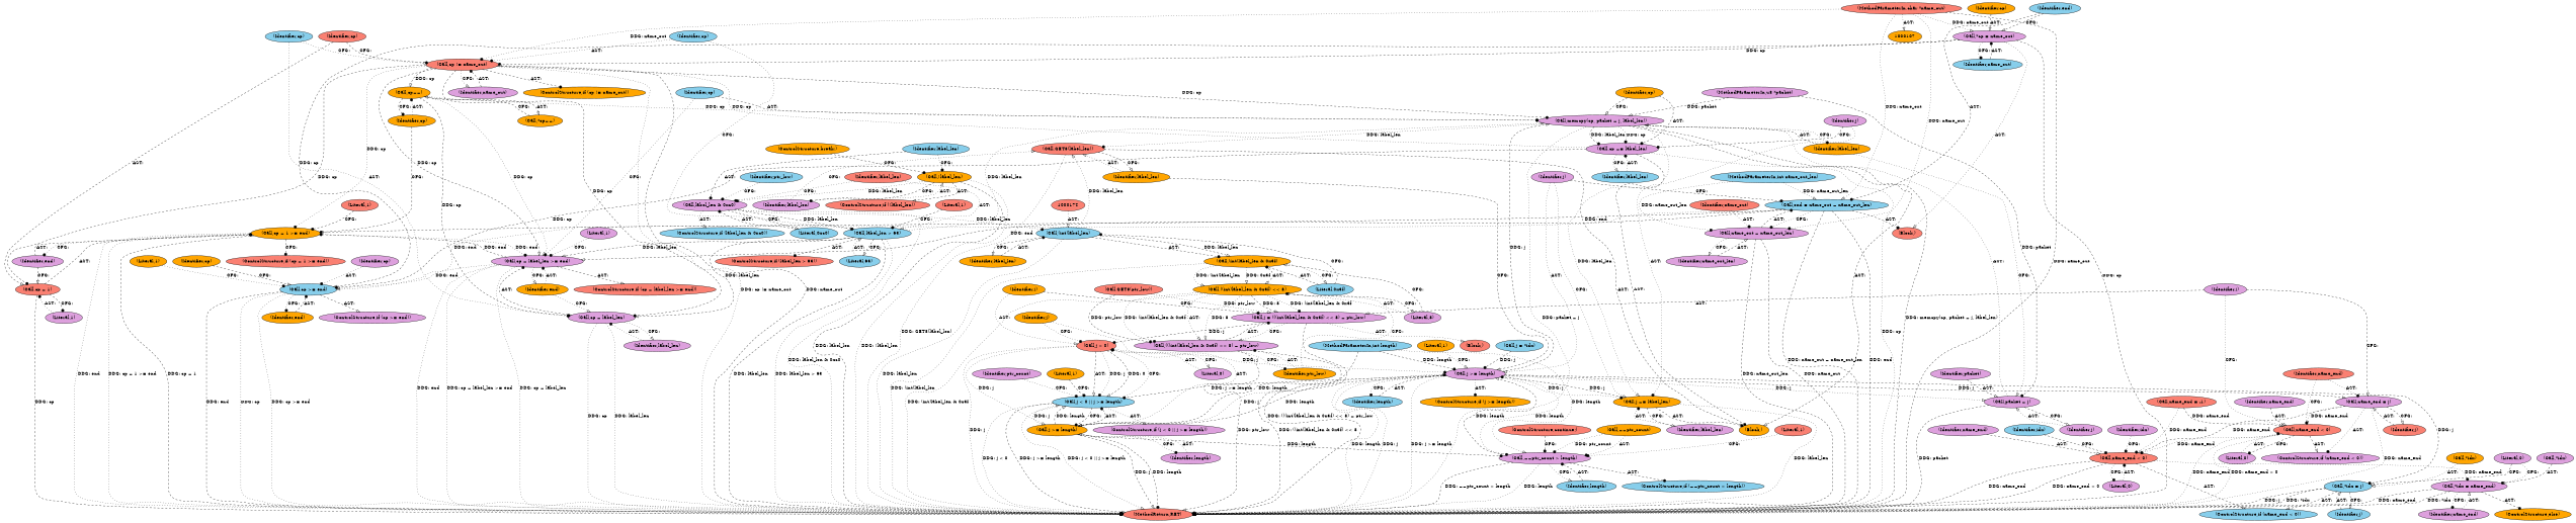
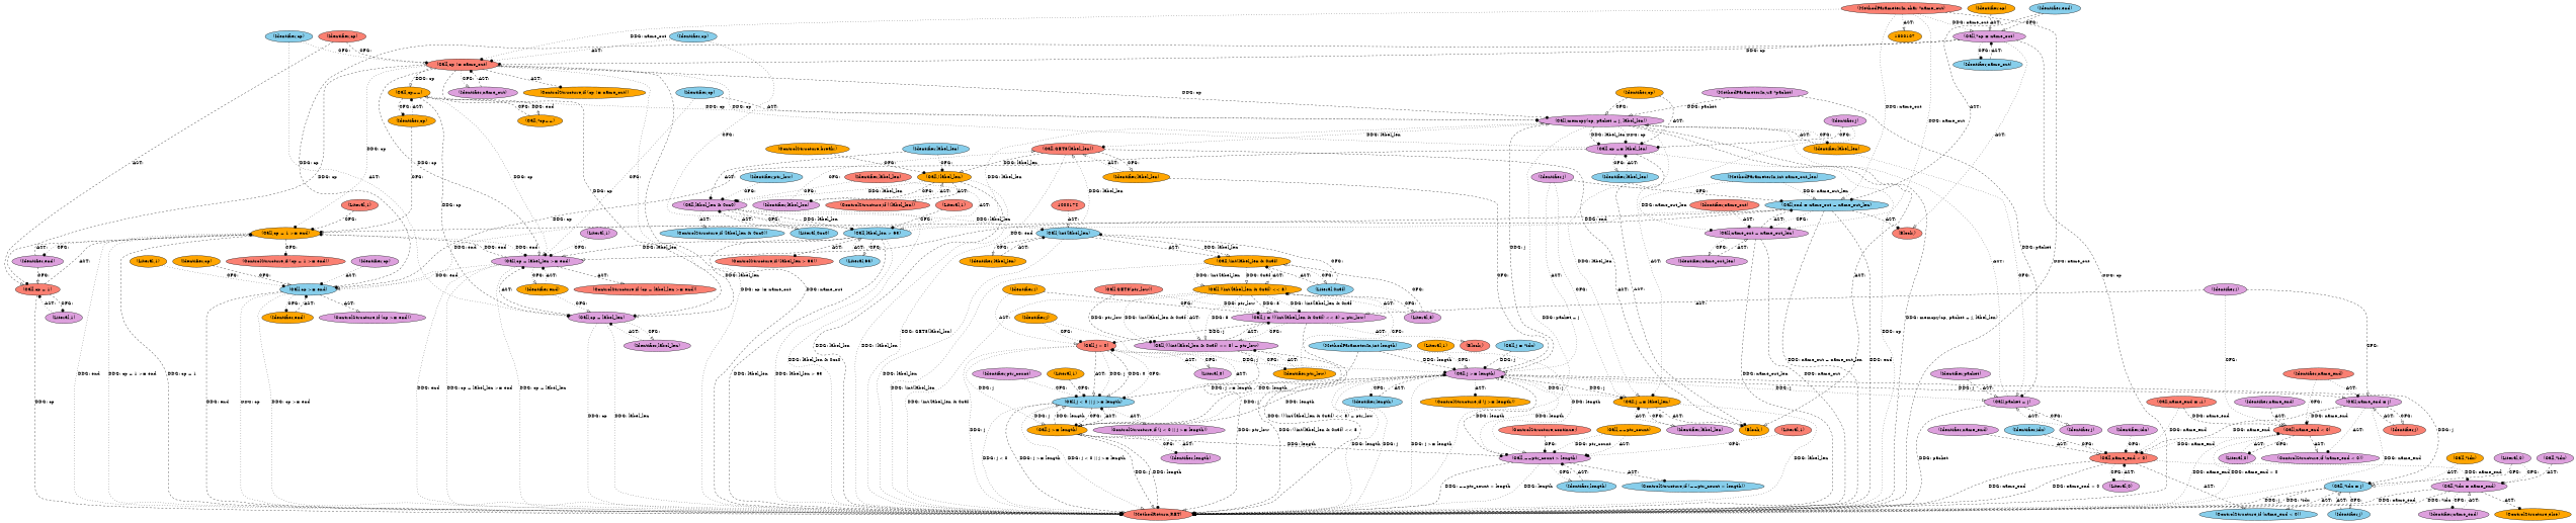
  digraph {
    node [fillcolor=plum style=filled]
    edge [arrowhead=dot style=dotted]
    n1 [fillcolor=salmon label="(MethodParameterIn,char *name_out)"]
    n2 [label="(Call,*cp = name_out)"]
    n3 [fillcolor=salmon label="(Call,cp != name_out)"]
    n4 [fillcolor=skyblue label="(Call,end = name_out + name_out_len)"]
    n5 [label="(Call,name_out + name_out_len)"]
    n6 [fillcolor=salmon label="(MethodReturn,RET)"]
    1000107 [fillcolor=orange]
    n8 [fillcolor=skyblue label="(Call,cp >= end)"]
    n9 [fillcolor=salmon label="(Block,)"]
    n10 [fillcolor=skyblue label="(Identifier,name_out)"]
    n11 [fillcolor=orange label="(Call,cp + 1 >= end)"]
    n12 [label="(Call,cp + label_len >= end)"]
    n13 [fillcolor=salmon label="(Call,cp + 1)"]
    n14 [fillcolor=orange label="(Call,cp++)"]
    n15 [label="(Call,cp + label_len)"]
    n16 [label="(Call,memcpy(cp, packet + j, label_len))"]
    n17 [label="(Identifier,name_out)"]
    n18 [fillcolor=orange label="(ControlStructure,if (cp != name_out))"]
    n19 [label="(Identifier,name_out_len)"]
    n20 [fillcolor=orange label="(Identifier,end)"]
    n21 [label="(ControlStructure,if (cp >= end))"]
    n22 [fillcolor=salmon label="(ControlStructure,if (cp + 1 >= end))"]
    n23 [label="(Identifier,end)"]
    n24 [fillcolor=salmon label="(ControlStructure,if (cp + label_len >= end))"]
    n25 [fillcolor=orange label="(Identifier,end)"]
    n26 [label="(Literal,1)"]
    n27 [fillcolor=orange label="(Identifier,cp)"]
    n28 [fillcolor=orange label="(Call,*cp++)"]
    n29 [label="(Identifier,label_len)"]
    n30 [fillcolor=salmon label="(Call,GET8(label_len))"]
    n31 [fillcolor=orange label="(Call,j += label_len)"]
    n32 [label="(Call,cp += label_len)"]
    n33 [fillcolor=orange label="(Block,)"]
    n34 [fillcolor=orange label="(Identifier,label_len)"]
    n35 [fillcolor=orange label="(Call,!label_len)"]
    n36 [fillcolor=orange label="(Identifier,label_len)"]
    n37 [label="(Call,j >= length)"]
    n38 [label="(Identifier,label_len)"]
    n39 [fillcolor=skyblue label="(Identifier,label_len)"]
    n40 [label="(Call,packet + j)"]
    n41 [label="(Call,label_len & 0xc0)"]
    n42 [label="(Identifier,label_len)"]
    n43 [fillcolor=salmon label="(ControlStructure,if (!label_len))"]
    n44 [fillcolor=skyblue label="(Call,(int)label_len)"]
    n45 [fillcolor=skyblue label="(Call,label_len > 63)"]
    n46 [fillcolor=skyblue label="(Literal,0xc0)"]
    n47 [fillcolor=skyblue label="(ControlStructure,if (label_len & 0xc0))"]
    n48 [fillcolor=orange label="(Call,(int)label_len & 0x3f)"]
    n49 [fillcolor=orange label="(Identifier,label_len)"]
    n50 [fillcolor=skyblue label="(Literal,63)"]
    n51 [fillcolor=salmon label="(ControlStructure,if (label_len > 63))"]
    n52 [fillcolor=orange label="(Call,((int)label_len & 0x3f) << 8)"]
    n53 [fillcolor=skyblue label="(Literal,0x3f)"]
    n54 [label="(Call,j = (((int)label_len & 0x3f) << 8) + ptr_low)"]
    n55 [label="(Call,(((int)label_len & 0x3f) << 8) + ptr_low)"]
    n56 [label="(Literal,8)"]
    n57 [fillcolor=salmon label="(Call,j < 0)"]
    n58 [fillcolor=salmon label="(Block,)"]
    n59 [fillcolor=orange label="(Identifier,ptr_low)"]
    n60 [fillcolor=skyblue label="(Call,j < 0 || j >= length)"]
    n61 [fillcolor=orange label="(Call,j >= length)"]
    n62 [label="(Literal,0)"]
    n63 [label="(Call,name_end = j)"]
    n64 [label="(Call,++ptr_count > length)"]
    n65 [fillcolor=skyblue label="(Call,*idx = j)"]
    n66 [fillcolor=orange label="(ControlStructure,if (j >= length))"]
    n67 [fillcolor=skyblue label="(Identifier,length)"]
    n68 [label="(ControlStructure,if (j < 0 || j >= length))"]
    n69 [label="(Identifier,length)"]
    n70 [fillcolor=salmon label="(Call,name_end < 0)"]
    n71 [fillcolor=salmon label="(Call,name_end < 0)"]
    n72 [label="(ControlStructure,if (name_end < 0))"]
    n73 [fillcolor=salmon label="(Identifier,j)"]
    n74 [fillcolor=skyblue label="(Identifier,length)"]
    n75 [fillcolor=skyblue label="(ControlStructure,if (++ptr_count > length))"]
    n76 [label="(Identifier,j)"]
    n77 [fillcolor=skyblue label="(ControlStructure,if (name_end < 0))"]
    n78 [fillcolor=skyblue label="(Identifier,j)"]
    n79 [label="(Literal,0)"]
    n80 [label="(Call,*idx = name_end)"]
    n81 [label="(Literal,0)"]
    n82 [label="(Identifier,name_end)"]
    n83 [fillcolor=orange label="(ControlStructure,else)"]
    n84 [fillcolor=skyblue label="(Call,j = *idx)"]
    n85 [fillcolor=skyblue label="(Identifier,ptr_low)"]
    n86 [label="(Identifier,ptr_count)"]
    n87 [label="(Literal,1)"]
    n88 [fillcolor=orange label="(ControlStructure,break;)"]
    n89 [fillcolor=salmon label="(Call,GET8(ptr_low))"]
    n90 [fillcolor=orange label="(Call,*idx)"]
    n91 [fillcolor=orange label="(Identifier,cp)"]
    n92 [label="(Call,*idx)"]
    n93 [label="(Identifier,j)"]
    n94 [label="(Identifier,cp)"]
    n95 [fillcolor=salmon label="(Identifier,cp)"]
    n96 [fillcolor=orange label="(Literal,1)"]
    n97 [label="(Identifier,idx)"]
    n98 [fillcolor=salmon label="(ControlStructure,continue;)"]
    n99 [fillcolor=orange label="(Identifier,cp)"]
    n100 [fillcolor=skyblue label="(Identifier,cp)"]
    n101 [fillcolor=salmon label="(Call,name_end = -1)"]
    n102 [fillcolor=salmon label="(Identifier,name_end)"]
    n103 [label="(Identifier,name_end)"]
    n104 [label="(Identifier,j)"]
    n105 [fillcolor=skyblue label="(Identifier,cp)"]
    n106 [fillcolor=skyblue label="(MethodParameterIn,int length)"]
    n107 [fillcolor=orange label="(Literal,1)"]
    n108 [fillcolor=salmon label="(Literal,1)"]
    n109 [fillcolor=orange label="(Call,++ptr_count)"]
    n110 [fillcolor=skyblue label="(MethodParameterIn,int name_out_len)"]
    n111 [fillcolor=orange label="(Identifier,j)"]
    n112 [label="(Literal,0)"]
    n113 [label="(Identifier,packet)"]
    n114 [label="(Identifier,j)"]
    n115 [fillcolor=salmon label="(Literal,1)"]
    n116 [fillcolor=salmon label="(Identifier,name_out)"]
    n117 [fillcolor=orange label="(Identifier,j)"]
    n118 [fillcolor=orange label="(Identifier,cp)"]
    n119 [fillcolor=salmon label="(Identifier,label_len)"]
    n120 [fillcolor=skyblue label="(Identifier,cp)"]
    n121 [fillcolor=salmon label="(Literal,1)"]
    n122 [fillcolor=orange label="(Literal,1)"]
    n123 [label="(Identifier,name_end)"]
    n124 [fillcolor=skyblue label="(Identifier,label_len)"]
    n125 [fillcolor=skyblue label="(Identifier,end)"]
    n126 [fillcolor=skyblue label="(Identifier,idx)"]
    n127 [label="(MethodParameterIn,u8 *packet)"]
    1000174 [fillcolor=salmon]
    n1 -> n2 [arrowhead=onormal label="DDG: name_out"]
    n1 -> n3 [label="DDG: name_out"]
    n1 -> n4 [arrowhead=onormal label="DDG: name_out"]
    n1 -> n5 [label="DDG: name_out"]
    n1 -> n6 [arrowhead=onormal label="DDG: name_out" style=dashed]
    n1 -> 1000107 [arrowhead=onormal label="AST: "]
    n2 -> n3 [label="DDG: cp" style=dashed]
    n2 -> n6 [arrowhead=onormal label="DDG: cp" style=dashed]
    n2 -> n8 [arrowhead=onormal label="DDG: cp" style=dashed]
    n2 -> n9 [arrowhead=onormal label="AST: "]
    n2 -> n10 [label="CFG: "]
    n3 -> n6 [label="DDG: name_out" style=dashed]
    n3 -> n6 [arrowhead=onormal label="DDG: cp != name_out"]
    n3 -> n11 [label="DDG: cp"]
    n3 -> n12 [arrowhead=onormal label="DDG: cp" style=dashed]
    n3 -> n13 [label="DDG: cp" style=dashed]
    n3 -> n14 [arrowhead=onormal label="DDG: cp" style=dashed]
    n3 -> n15 [label="DDG: cp" style=dashed]
    n3 -> n16 [label="DDG: cp" style=dashed]
    n3 -> n17 [arrowhead=onormal label="CFG: "]
    n3 -> n18 [label="AST: " style=dashed]
    n4 -> n5 [label="CFG: "]
    n4 -> n6 [arrowhead=onormal label="DDG: name_out + name_out_len" style=dashed]
    n4 -> n6 [arrowhead=onormal label="DDG: end" style=dashed]
    n4 -> n8 [arrowhead=onormal label="DDG: end"]
    n4 -> n9 [label="AST: " style=dashed]
    n4 -> n11 [arrowhead=onormal label="DDG: end" style=dashed]
    n4 -> n12 [arrowhead=onormal label="DDG: end" style=dashed]
    n5 -> n4 [label="AST: " style=dashed]
    n5 -> n6 [arrowhead=onormal label="DDG: name_out" style=dashed]
    n5 -> n6 [arrowhead=onormal label="DDG: name_out_len" style=dashed]
    n5 -> n19 [arrowhead=onormal label="CFG: "]
    n8 -> n6 [label="DDG: cp"]
    n8 -> n6 [arrowhead=onormal label="DDG: cp >= end"]
    n8 -> n6 [label="DDG: end" style=dashed]
    n8 -> n20 [label="CFG: "]
    n8 -> n21 [arrowhead=onormal label="AST: " style=dashed]
    n10 -> n2 [label="AST: " style=dashed]
    n11 -> n6 [arrowhead=onormal label="DDG: end"]
    n11 -> n6 [arrowhead=onormal label="DDG: cp + 1 >= end"]
    n11 -> n6 [label="DDG: cp + 1" style=dashed]
    n11 -> n12 [label="DDG: end"]
    n11 -> n22 [label="CFG: " style=dashed]
    n11 -> n23 [label="CFG: "]
    n12 -> n6 [label="DDG: cp + label_len >= end"]
    n12 -> n6 [arrowhead=onormal label="DDG: cp + label_len"]
    n12 -> n6 [arrowhead=onormal label="DDG: end"]
    n12 -> n8 [arrowhead=onormal label="DDG: end"]
    n12 -> n11 [label="DDG: end" style=dashed]
    n12 -> n24 [arrowhead=onormal label="AST: " style=dashed]
    n12 -> n25 [arrowhead=onormal label="CFG: "]
    n13 -> n6 [label="DDG: cp" style=dashed]
    n13 -> n11 [label="AST: " style=dashed]
    n13 -> n26 [label="CFG: " style=dashed]
    n14 -> n12 [arrowhead=onormal label="DDG: cp"]
    n14 -> n15 [label="DDG: cp" style=dashed]
    n14 -> n16 [label="DDG: cp"]
    n14 -> n27 [label="CFG: " style=dashed]
-   n14 -> n28 [arrowhead=onormal label="AST: " style=dashed]
+   n14 -> n28 [arrowhead=onormal label="DDG: end" style=dashed]
    n15 -> n6 [label="DDG: cp"]
    n15 -> n6 [arrowhead=onormal label="DDG: label_len"]
    n15 -> n12 [label="AST: " style=dashed]
    n15 -> n29 [arrowhead=onormal label="CFG: "]
    n16 -> n6 [label="DDG: packet + j"]
    n16 -> n6 [label="DDG: memcpy(cp, packet + j, label_len)" style=dashed]
    n16 -> n30 [label="DDG: label_len"]
    n16 -> n31 [arrowhead=onormal label="DDG: label_len"]
    n16 -> n32 [label="DDG: label_len" style=dashed]
    n16 -> n32 [label="DDG: cp"]
    n16 -> n33 [arrowhead=onormal label="AST: " style=dashed]
    n16 -> n34 [label="CFG: "]
    n17 -> n3 [label="AST: " style=dashed]
    n19 -> n5 [arrowhead=onormal label="AST: " style=dashed]
    n20 -> n8 [label="AST: " style=dashed]
    n23 -> n11 [label="AST: " style=dashed]
    n23 -> n13 [arrowhead=onormal label="CFG: " style=dashed]
    n25 -> n12 [label="AST: "]
    n25 -> n15 [arrowhead=onormal label="CFG: "]
    n26 -> n13 [label="AST: "]
    n27 -> n11 [label="CFG: " style=dashed]
    n27 -> n14 [label="AST: "]
    n28 -> n14 [arrowhead=onormal label="CFG: " style=dashed]
    n29 -> n15 [label="AST: "]
    n30 -> n6 [arrowhead=onormal label="DDG: GET8(label_len)"]
    n30 -> n33 [arrowhead=onormal label="AST: " style=dashed]
+   n30 -> n35 [arrowhead=onormal label="DDG: label_len" style=dashed]
    n30 -> n36 [arrowhead=onormal label="CFG: " style=dashed]
    n31 -> n6 [arrowhead=onormal label="DDG: label_len"]
    n31 -> n33 [label="AST: " style=dashed]
    n31 -> n37 [label="DDG: j" style=dashed]
    n31 -> n38 [arrowhead=onormal label="CFG: " style=dashed]
    n32 -> n3 [arrowhead=onormal label="DDG: cp"]
    n32 -> n6 [label="DDG: cp"]
    n32 -> n8 [label="DDG: cp" style=dashed]
    n32 -> n33 [label="AST: " style=dashed]
    n32 -> n39 [arrowhead=onormal label="CFG: "]
    n34 -> n16 [arrowhead=onormal label="AST: " style=dashed]
    n34 -> n40 [arrowhead=onormal label="CFG: "]
    n35 -> n6 [label="DDG: label_len" style=dashed]
    n35 -> n6 [label="DDG: !label_len"]
    n35 -> n41 [label="DDG: label_len"]
    n35 -> n42 [label="CFG: " style=dashed]
    n35 -> n43 [arrowhead=onormal label="AST: " style=dashed]
    n36 -> n30 [arrowhead=onormal label="AST: "]
    n36 -> n37 [arrowhead=onormal label="CFG: " style=dashed]
    n37 -> n6 [label="DDG: j"]
    n37 -> n6 [label="DDG: j >= length"]
    n37 -> n6 [arrowhead=onormal label="DDG: length"]
    n37 -> n16 [arrowhead=onormal label="DDG: j" style=dashed]
    n37 -> n31 [label="DDG: j"]
    n37 -> n40 [arrowhead=onormal label="DDG: j"]
    n37 -> n60 [label="DDG: j >= length" style=dashed]
    n37 -> n61 [arrowhead=onormal label="DDG: length" style=dashed]
    n37 -> n63 [arrowhead=onormal label="DDG: j" style=dashed]
    n37 -> n64 [label="DDG: length"]
    n37 -> n65 [label="DDG: j" style=dashed]
    n37 -> n66 [label="AST: "]
    n37 -> n67 [label="CFG: "]
    n38 -> n31 [label="AST: "]
    n39 -> n32 [label="AST: "]
    n40 -> n6 [arrowhead=onormal label="DDG: packet" style=dashed]
    n40 -> n16 [arrowhead=onormal label="AST: "]
    n40 -> n76 [arrowhead=onormal label="CFG: " style=dashed]
    n41 -> n6 [label="DDG: label_len & 0xc0"]
    n41 -> n44 [label="DDG: label_len"]
    n41 -> n45 [arrowhead=onormal label="DDG: label_len" style=dashed]
    n41 -> n46 [arrowhead=onormal label="CFG: " style=dashed]
    n41 -> n47 [arrowhead=onormal label="AST: "]
    n42 -> n30 [arrowhead=onormal label="CFG: "]
    n42 -> n35 [arrowhead=onormal label="AST: "]
    n44 -> n6 [label="DDG: label_len"]
    n44 -> n30 [arrowhead=onormal label="DDG: label_len"]
    n44 -> n48 [label="AST: " style=dashed]
    n44 -> n48 [arrowhead=onormal label="DDG: label_len" style=dashed]
    n44 -> n49 [arrowhead=onormal label="CFG: " style=dashed]
    n45 -> n6 [arrowhead=onormal label="DDG: label_len" style=dashed]
    n45 -> n6 [arrowhead=onormal label="DDG: label_len > 63"]
    n45 -> n12 [arrowhead=onormal label="DDG: label_len" style=dashed]
    n45 -> n15 [arrowhead=onormal label="DDG: label_len" style=dashed]
    n45 -> n16 [arrowhead=onormal label="DDG: label_len"]
    n45 -> n50 [arrowhead=onormal label="CFG: " style=dashed]
    n45 -> n51 [label="AST: " style=dashed]
    n46 -> n41 [label="AST: " style=dashed]
    n48 -> n6 [label="DDG: (int)label_len"]
    n48 -> n52 [arrowhead=onormal label="AST: " style=dashed]
    n48 -> n52 [arrowhead=onormal label="DDG: (int)label_len"]
    n48 -> n52 [arrowhead=onormal label="DDG: 0x3f"]
    n48 -> n53 [arrowhead=onormal label="CFG: "]
    n49 -> n44 [label="AST: " style=dashed]
    n50 -> n45 [arrowhead=onormal label="AST: "]
    n52 -> n6 [label="DDG: (int)label_len & 0x3f"]
    n52 -> n54 [label="DDG: (int)label_len & 0x3f"]
    n52 -> n54 [arrowhead=onormal label="DDG: 8" style=dashed]
    n52 -> n55 [arrowhead=onormal label="AST: "]
    n52 -> n55 [label="DDG: (int)label_len & 0x3f"]
    n52 -> n55 [arrowhead=onormal label="DDG: 8"]
    n52 -> n56 [arrowhead=onormal label="CFG: " style=dashed]
    n53 -> n44 [label="CFG: " style=dashed]
    n53 -> n48 [label="AST: " style=dashed]
    n54 -> n6 [arrowhead=onormal label="DDG: (((int)label_len & 0x3f) << 8) + ptr_low" style=dashed]
    n54 -> n55 [arrowhead=onormal label="CFG: "]
    n54 -> n57 [label="DDG: j" style=dashed]
    n54 -> n58 [arrowhead=onormal label="AST: "]
    n55 -> n6 [arrowhead=onormal label="DDG: ptr_low" style=dashed]
    n55 -> n6 [arrowhead=onormal label="DDG: ((int)label_len & 0x3f) << 8" style=dashed]
    n55 -> n54 [label="AST: " style=dashed]
    n55 -> n59 [label="CFG: "]
    n56 -> n48 [arrowhead=onormal label="CFG: " style=dashed]
    n56 -> n52 [label="AST: "]
    n57 -> n6 [arrowhead=onormal label="DDG: j"]
    n57 -> n37 [label="DDG: j"]
    n57 -> n60 [arrowhead=onormal label="AST: " style=dashed]
    n57 -> n60 [label="DDG: j"]
    n57 -> n60 [arrowhead=onormal label="DDG: 0" style=dashed]
    n57 -> n61 [arrowhead=onormal label="DDG: j"]
    n57 -> n62 [arrowhead=onormal label="CFG: "]
    n59 -> n52 [arrowhead=onormal label="CFG: "]
    n59 -> n55 [label="AST: "]
    n60 -> n6 [arrowhead=onormal label="DDG: j < 0"]
    n60 -> n6 [arrowhead=onormal label="DDG: j >= length" style=dashed]
    n60 -> n6 [arrowhead=onormal label="DDG: j < 0 || j >= length"]
    n60 -> n57 [label="CFG: "]
    n60 -> n61 [label="CFG: " style=dashed]
    n60 -> n68 [arrowhead=onormal label="AST: "]
    n61 -> n6 [arrowhead=onormal label="DDG: j" style=dashed]
    n61 -> n6 [label="DDG: length" style=dashed]
    n61 -> n37 [arrowhead=onormal label="DDG: j"]
    n61 -> n60 [label="AST: " style=dashed]
    n61 -> n60 [arrowhead=onormal label="DDG: j"]
    n61 -> n60 [arrowhead=onormal label="DDG: length" style=dashed]
    n61 -> n64 [label="DDG: length" style=dashed]
    n61 -> n69 [label="CFG: "]
    n62 -> n57 [label="AST: "]
    n63 -> n6 [label="DDG: name_end"]
    n63 -> n70 [arrowhead=onormal label="DDG: name_end"]
    n63 -> n71 [arrowhead=onormal label="DDG: name_end" style=dashed]
    n63 -> n72 [label="AST: "]
    n63 -> n73 [arrowhead=onormal label="CFG: " style=dashed]
    n64 -> n6 [label="DDG: length"]
    n64 -> n6 [arrowhead=onormal label="DDG: ++ptr_count > length" style=dashed]
    n64 -> n37 [arrowhead=onormal label="DDG: length" style=dashed]
    n64 -> n74 [arrowhead=onormal label="CFG: "]
    n64 -> n75 [label="AST: " style=dashed]
    n65 -> n6 [label="DDG: j" style=dashed]
    n65 -> n6 [arrowhead=onormal label="DDG: *idx" style=dashed]
    n65 -> n77 [arrowhead=onormal label="AST: " style=dashed]
    n65 -> n78 [arrowhead=onormal label="CFG: " style=dashed]
    n67 -> n37 [label="AST: " style=dashed]
    n69 -> n61 [arrowhead=onormal label="AST: "]
    n70 -> n6 [arrowhead=onormal label="DDG: name_end"]
    n70 -> n6 [arrowhead=onormal label="DDG: name_end < 0"]
    n70 -> n71 [label="DDG: name_end"]
    n70 -> n72 [arrowhead=onormal label="AST: " style=dashed]
    n70 -> n79 [label="CFG: " style=dashed]
    n71 -> n6 [label="DDG: name_end" style=dashed]
    n71 -> n6 [label="DDG: name_end < 0" style=dashed]
    n71 -> n77 [arrowhead=onormal label="AST: " style=dashed]
    n71 -> n80 [label="DDG: name_end"]
    n71 -> n81 [label="CFG: "]
    n73 -> n63 [arrowhead=onormal label="AST: " style=dashed]
    n74 -> n64 [label="AST: " style=dashed]
    n76 -> n40 [arrowhead=onormal label="AST: "]
    n78 -> n65 [arrowhead=onormal label="AST: " style=dashed]
    n79 -> n70 [label="AST: "]
    n80 -> n6 [label="DDG: name_end" style=dashed]
    n80 -> n6 [arrowhead=onormal label="DDG: *idx" style=dashed]
    n80 -> n82 [label="CFG: "]
    n80 -> n83 [label="AST: " style=dashed]
    n81 -> n71 [label="AST: "]
    n82 -> n80 [arrowhead=onormal label="AST: "]
    n84 -> n37 [label="DDG: j" style=dashed]
    n85 -> n41 [label="CFG: "]
    n86 -> n60 [label="CFG: "]
    n87 -> n12 [label="CFG: "]
    n88 -> n35 [label="CFG: " style=dashed]
    n89 -> n54 [arrowhead=onormal label="DDG: ptr_low"]
    n89 -> n55 [label="DDG: ptr_low" style=dashed]
    n90 -> n65 [arrowhead=onormal label="AST: "]
    n91 -> n8 [arrowhead=onormal label="CFG: " style=dashed]
    n92 -> n80 [arrowhead=onormal label="AST: " style=dashed]
    n93 -> n31 [label="AST: "]
    n93 -> n32 [label="CFG: " style=dashed]
    n94 -> n8 [label="AST: "]
    n95 -> n3 [label="CFG: " style=dashed]
    n95 -> n13 [arrowhead=onormal label="AST: " style=dashed]
    n96 -> n37 [arrowhead=onormal label="CFG: "]
    n97 -> n71 [label="CFG: "]
    n98 -> n64 [label="CFG: " style=dashed]
    n99 -> n16 [arrowhead=onormal label="CFG: " style=dashed]
    n99 -> n32 [label="AST: " style=dashed]
    n100 -> n3 [arrowhead=onormal label="CFG: "]
    n100 -> n15 [label="AST: "]
    n101 -> n70 [arrowhead=onormal label="DDG: name_end" style=dashed]
    n101 -> n71 [label="DDG: name_end"]
    n102 -> n63 [label="AST: "]
    n102 -> n70 [label="CFG: "]
    n103 -> n71 [arrowhead=onormal label="AST: " style=dashed]
    n104 -> n54 [arrowhead=onormal label="AST: " style=dashed]
    n104 -> n63 [arrowhead=onormal label="CFG: " style=dashed]
    n104 -> n70 [arrowhead=onormal label="CFG: "]
    n105 -> n12 [label="CFG: "]
    n105 -> n16 [label="AST: " style=dashed]
    n106 -> n37 [label="DDG: length" style=dashed]
    n106 -> n61 [arrowhead=onormal label="DDG: length" style=dashed]
    n106 -> n64 [arrowhead=onormal label="DDG: length"]
    n107 -> n8 [label="CFG: "]
    n108 -> n11 [label="CFG: " style=dashed]
    n109 -> n64 [label="AST: "]
    n109 -> n64 [label="DDG: ptr_count"]
    n110 -> n4 [arrowhead=onormal label="DDG: name_out_len"]
    n110 -> n5 [label="DDG: name_out_len"]
    n111 -> n54 [label="CFG: " style=dashed]
    n111 -> n57 [arrowhead=onormal label="AST: "]
    n112 -> n65 [arrowhead=onormal label="CFG: " style=dashed]
    n112 -> n80 [label="CFG: "]
    n113 -> n40 [arrowhead=onormal label="AST: " style=dashed]
    n114 -> n4 [label="CFG: " style=dashed]
    n114 -> n31 [arrowhead=onormal label="CFG: "]
    n114 -> n37 [arrowhead=onormal label="AST: "]
    n115 -> n45 [label="CFG: " style=dashed]
    n116 -> n5 [label="AST: "]
    n117 -> n57 [label="CFG: "]
    n117 -> n61 [arrowhead=onormal label="AST: "]
    n118 -> n2 [arrowhead=onormal label="AST: " style=dashed]
    n119 -> n41 [label="CFG: "]
    n119 -> n45 [arrowhead=onormal label="AST: "]
    n120 -> n3 [label="AST: "]
    n120 -> n45 [label="CFG: "]
    n121 -> n64 [label="CFG: "]
    n122 -> n60 [label="CFG: " style=dashed]
    n123 -> n70 [arrowhead=onormal label="AST: " style=dashed]
    n124 -> n35 [label="CFG: "]
    n124 -> n41 [label="AST: " style=dashed]
    n125 -> n2 [arrowhead=onormal label="CFG: " style=dashed]
    n125 -> n4 [label="AST: " style=dashed]
    n126 -> n71 [label="CFG: " style=dashed]
    n127 -> n16 [arrowhead=onormal label="DDG: packet" style=dashed]
    n127 -> n40 [label="DDG: packet" style=dashed]
    1000174 -> n44 [arrowhead=onormal label="AST: "]
  }
